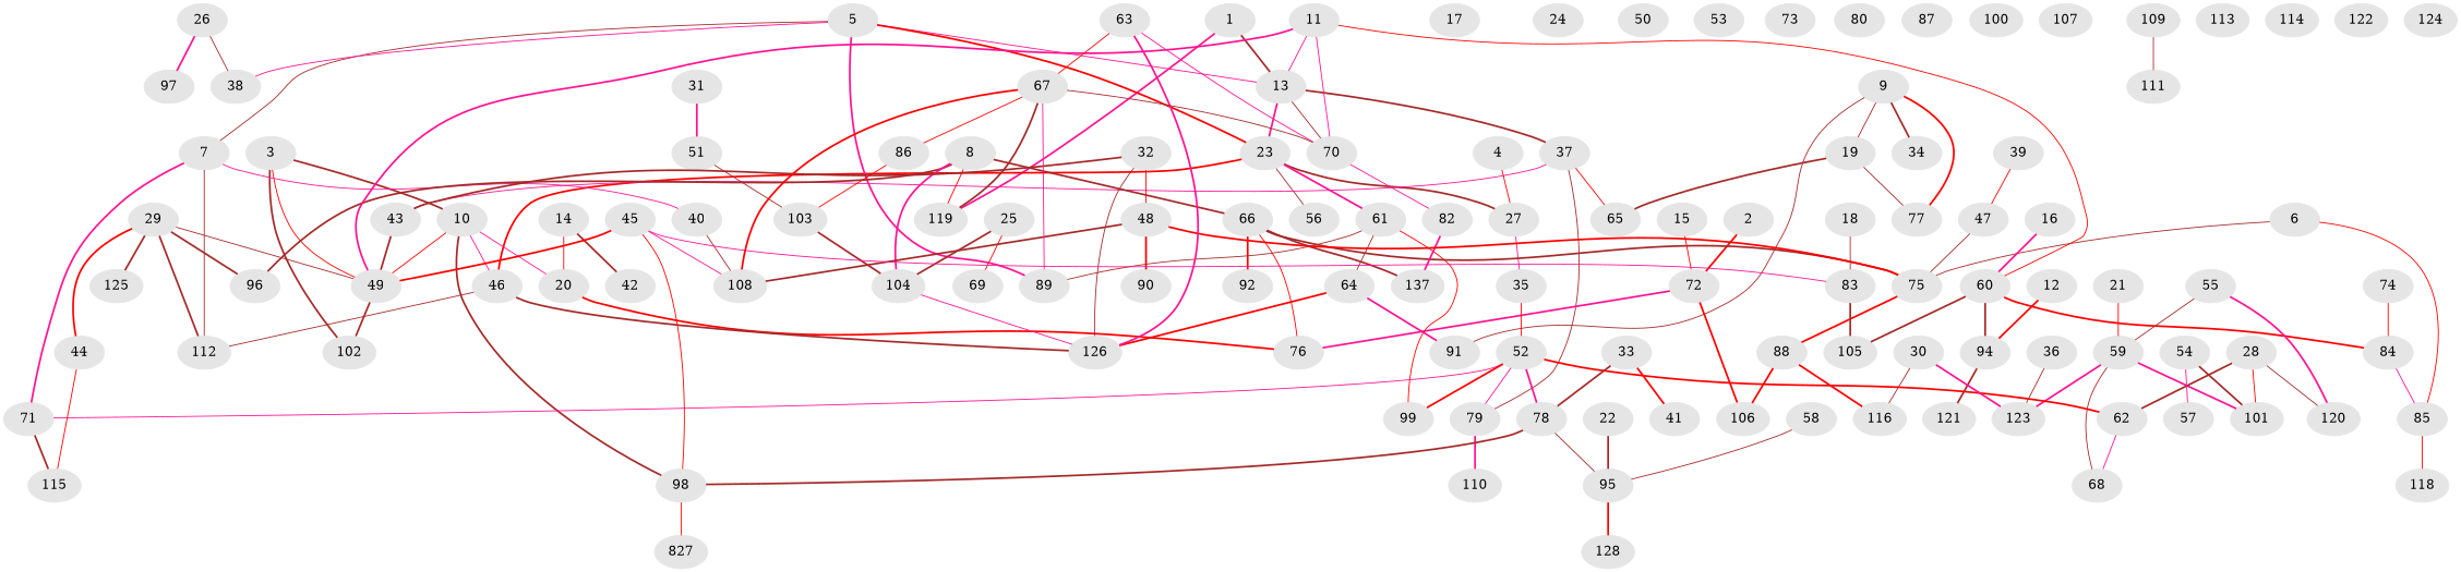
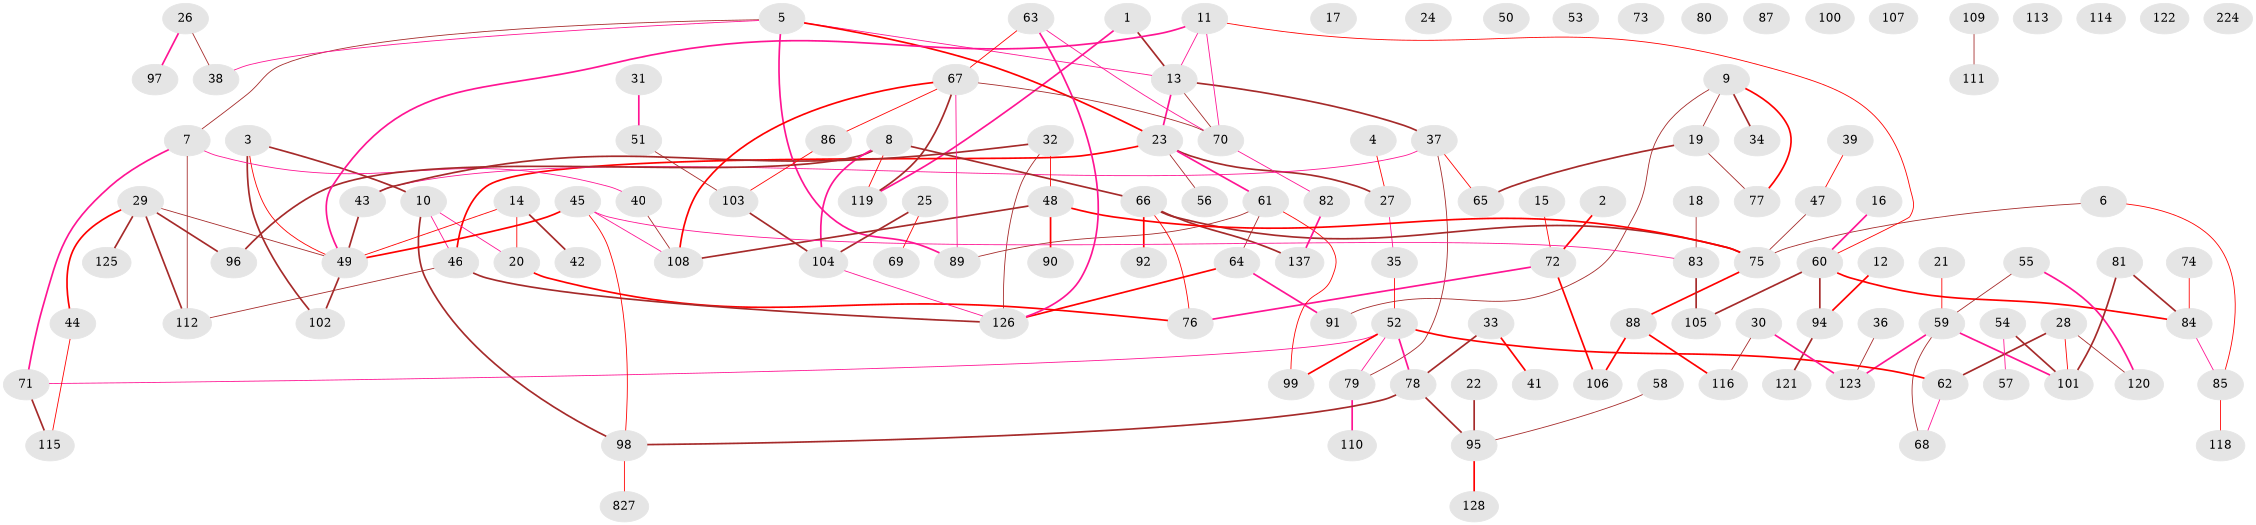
  graph {
    node [color=gray90 style=filled]
    edge [color=brown style=bold]
    1
    13
    119
    9
    19
    34
    77
    91
    23
    70
    37
    2
    72
    76
    106
    3
    10
    49
    102
    20
    46
    98
    4
    27
    35
    5
    7
    38
    89
    40
    71
    112
    56
    61
    6
    75
    85
    88
    118
    108
    115
    8
    66
    96
    104
    92
    n47 [label=137]
    126
    65
    n50 [label=827]
    11
    60
    94
    84
    105
    82
    12
    121
    43
    79
    14
    42
    15
    16
    17
    18
    83
    21
    59
    101
    123
    68
    22
    95
    128
    99
    64
    24
    25
    69
    26
    97
    52
    28
    62
    120
    29
    44
    125
    30
    116
    31
    51
    103
    32
    48
    90
    33
    41
    78
    36
    110
    39
    47
    45
    50
    53
    54
    57
    55
    58
    63
    67
    86
    74
    73
    80
+   81
    87
    100
    107
    109
    111
    113
    114
    122
-   124
+   124 [label=224]
    1 -- 13
    1 -- 119 [color=deeppink]
    13 -- 23 [color=deeppink]
    13 -- 70 [style=solid]
    13 -- 37
    9 -- 19 [style=solid]
    9 -- 34
    9 -- 77 [color=red]
    9 -- 91 [style=solid]
    19 -- 77 [style=solid]
    19 -- 65
    23 -- 46 [color=red]
    23 -- 27
    23 -- 56 [style=solid]
    23 -- 61 [color=deeppink]
    70 -- 82 [color=deeppink style=solid]
    37 -- 65 [color=red style=solid]
    37 -- 43 [color=deeppink style=solid]
    37 -- 79 [style=solid]
    2 -- 72 [color=red]
    72 -- 76 [color=deeppink]
    72 -- 106 [color=red]
    3 -- 10
    3 -- 49 [color=red style=solid]
    3 -- 102
    10 -- 20 [color=deeppink style=solid]
    10 -- 46 [color=deeppink style=solid]
    10 -- 98
    49 -- 102
    20 -- 76 [color=red]
    46 -- 112 [style=solid]
    46 -- 126
    98 -- n50 [color=red style=solid]
    4 -- 27 [color=red style=solid]
    27 -- 35 [color=deeppink style=solid]
    35 -- 52 [color=red style=solid]
    5 -- 13 [color=deeppink style=solid]
    5 -- 23 [color=red]
    5 -- 7 [style=solid]
    5 -- 38 [color=deeppink style=solid]
    5 -- 89 [color=deeppink]
    7 -- 40 [color=deeppink style=solid]
    7 -- 71 [color=deeppink]
    7 -- 112 [style=solid]
    40 -- 108 [style=solid]
    71 -- 115
    61 -- 89 [style=solid]
    61 -- 99 [color=red style=solid]
    61 -- 64 [style=solid]
    6 -- 75 [style=solid]
    6 -- 85 [color=red style=solid]
    75 -- 88 [color=red]
    85 -- 118 [color=red style=solid]
    88 -- 106 [color=red]
    88 -- 116 [color=red]
    8 -- 119 [color=red style=solid]
    8 -- 66
    8 -- 96
    8 -- 104 [color=deeppink]
    66 -- 76 [color=red style=solid]
    66 -- 75
    66 -- 92 [color=red]
    66 -- n47
    104 -- 126 [color=deeppink style=solid]
    11 -- 13 [color=deeppink style=solid]
    11 -- 70 [color=deeppink style=solid]
    11 -- 49 [color=deeppink]
    11 -- 60 [color=red style=solid]
    60 -- 94
    60 -- 84 [color=red]
    60 -- 105
    94 -- 121
    84 -- 85 [color=deeppink style=solid]
    82 -- n47 [color=deeppink]
    12 -- 94 [color=red]
    43 -- 49
    79 -- 110 [color=deeppink]
-   10 -- 49 [color=red style=solid]
+   14 -- 49 [color=red style=solid]
    14 -- 20 [color=red style=solid]
    14 -- 42
    15 -- 72 [color=red style=solid]
    16 -- 60 [color=deeppink]
    18 -- 83 [style=solid]
    83 -- 105
    21 -- 59 [color=red style=solid]
    59 -- 101 [color=deeppink]
    59 -- 123 [color=deeppink]
    59 -- 68 [style=solid]
    22 -- 95
    95 -- 128 [color=red]
    64 -- 91 [color=deeppink]
    64 -- 126 [color=red]
    25 -- 104
    25 -- 69 [color=red style=solid]
    26 -- 38 [style=solid]
    26 -- 97 [color=deeppink]
    52 -- 71 [color=deeppink style=solid]
    52 -- 79 [color=deeppink style=solid]
    52 -- 99 [color=red]
    52 -- 62 [color=red]
    52 -- 78 [color=deeppink]
    28 -- 101 [color=red style=solid]
    28 -- 62
    28 -- 120 [style=solid]
    62 -- 68 [color=deeppink style=solid]
    29 -- 49 [style=solid]
    29 -- 112
    29 -- 96
    29 -- 44 [color=red]
    29 -- 125
    44 -- 115 [color=red style=solid]
    30 -- 123 [color=deeppink]
    30 -- 116 [style=solid]
    31 -- 51 [color=deeppink]
    51 -- 103 [style=solid]
    103 -- 104
    32 -- 126 [style=solid]
    32 -- 43
    32 -- 48 [color=red style=solid]
    48 -- 75 [color=red]
    48 -- 108
    48 -- 90 [color=red]
    33 -- 41 [color=red]
    33 -- 78
    78 -- 98
-   78 -- 95 [style=solid]
+   78 -- 95
    36 -- 123 [style=solid]
    39 -- 47 [color=red style=solid]
    47 -- 75 [style=solid]
    45 -- 49 [color=red]
    45 -- 98 [color=red style=solid]
    45 -- 108 [color=deeppink style=solid]
    45 -- 83 [color=deeppink style=solid]
    54 -- 101
    54 -- 57 [color=deeppink style=solid]
    55 -- 59 [style=solid]
    55 -- 120 [color=deeppink]
    58 -- 95 [style=solid]
    63 -- 70 [color=deeppink style=solid]
    63 -- 126 [color=deeppink]
    63 -- 67 [color=red style=solid]
    67 -- 119
    67 -- 70 [style=solid]
    67 -- 89 [color=deeppink style=solid]
    67 -- 108 [color=red]
    67 -- 86 [color=red style=solid]
    86 -- 103 [color=red style=solid]
    74 -- 84 [color=red style=solid]
+   81 -- 84
+   81 -- 101
    109 -- 111 [style=solid]
  }
